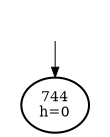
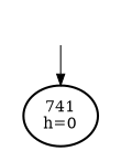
  digraph {
    DUMMY [style=invis]
-   n2 [label="744\nh=0" penwidth=2]
+   n2 [label="741\nh=0" penwidth=2]
    DUMMY -> n2
  }
